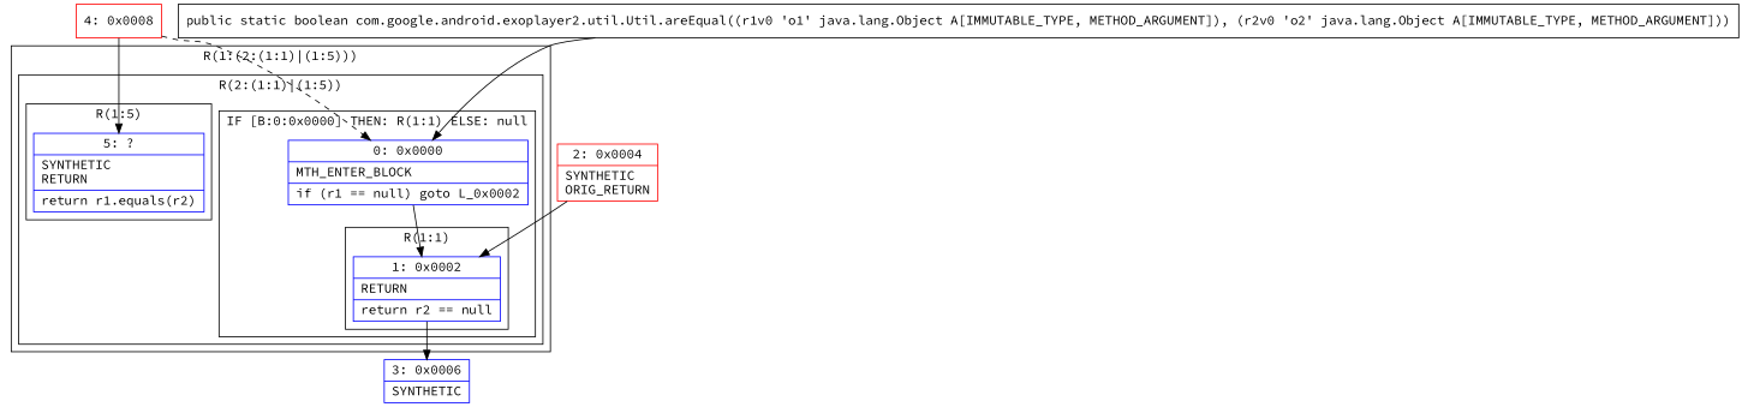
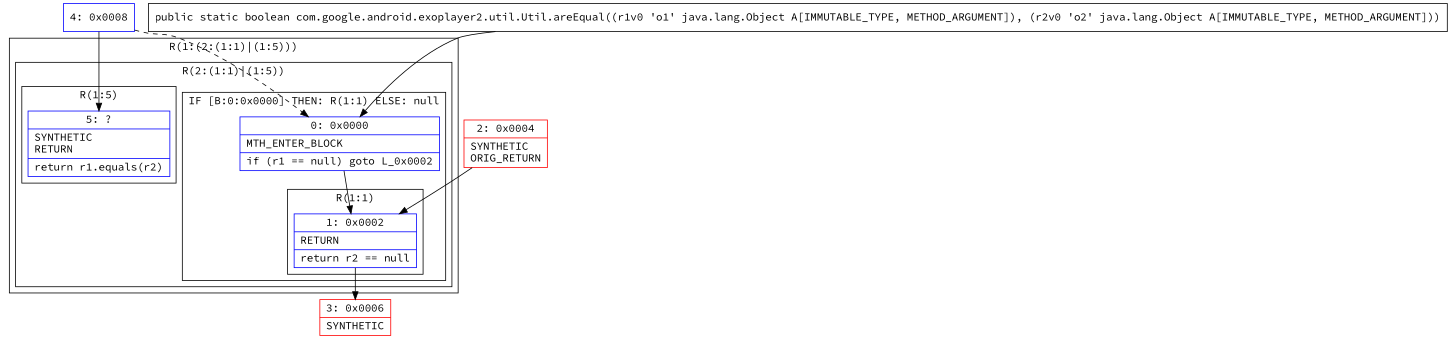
  digraph {
    fontname="Source Code Pro"
    node [color=blue fontname="Source Code Pro" shape=record]
    edge [fontname="Source Code Pro"]
    n1 [label="{1\:\ 0x0002|RETURN\l|return r2 == null\l}"]
    n2 [label="{0\:\ 0x0000|MTH_ENTER_BLOCK\l|if (r1 == null) goto L_0x0002\l}"]
    n3 [label="{5\:\ ?|SYNTHETIC\lRETURN\l|return r1.equals(r2)\l}"]
-   n4 [label="{3\:\ 0x0006|SYNTHETIC\l}"]
-   n5 [color=red label="{4\:\ 0x0008}"]
+   n4 [color=red label="{3\:\ 0x0006|SYNTHETIC\l}"]
+   n5 [label="{4\:\ 0x0008}"]
    n6 [color=red label="{2\:\ 0x0004|SYNTHETIC\lORIG_RETURN\l}"]
    n7 [label="{public static boolean com.google.android.exoplayer2.util.Util.areEqual((r1v0 'o1' java.lang.Object A[IMMUTABLE_TYPE, METHOD_ARGUMENT]), (r2v0 'o2' java.lang.Object A[IMMUTABLE_TYPE, METHOD_ARGUMENT])) }" color=""]
    subgraph cluster_1 {
      label="R(1:(2:(1:1)|(1:5)))"
      subgraph cluster_2 {
        label="R(2:(1:1)|(1:5))"
        subgraph cluster_3 {
          label="IF [B:0:0x0000] THEN: R(1:1) ELSE: null"
          n2
          subgraph cluster_4 {
            label="R(1:1)"
            n1
          }
        }
        subgraph cluster_5 {
          label="R(1:5)"
          n3
        }
      }
    }
    n1 -> n4
    n2 -> n1
    n5 -> n2 [style=dashed]
    n5 -> n3
    n6 -> n1
    n7 -> n2
  }
